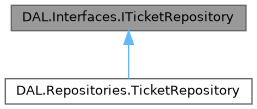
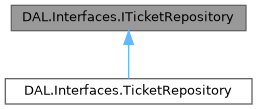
  digraph {
    node [color=gray40 fontname=Helvetica fontsize=10 shape=box style=filled]
    n1 [fillcolor=grey60 fontcolor=black height=0.2 label="DAL.Interfaces.ITicketRepository" width=0.4]
-   n2 [fillcolor=white height=0.2 label="DAL.Repositories.TicketRepository" width=0.4]
+   n2 [fillcolor=white height=0.2 label="DAL.Interfaces.TicketRepository" width=0.4]
    n1 -> n2 [color=steelblue1 dir=back fontname=Helvetica fontsize=10 labelfontname=Helvetica labelfontsize=10 style=solid]
  }
